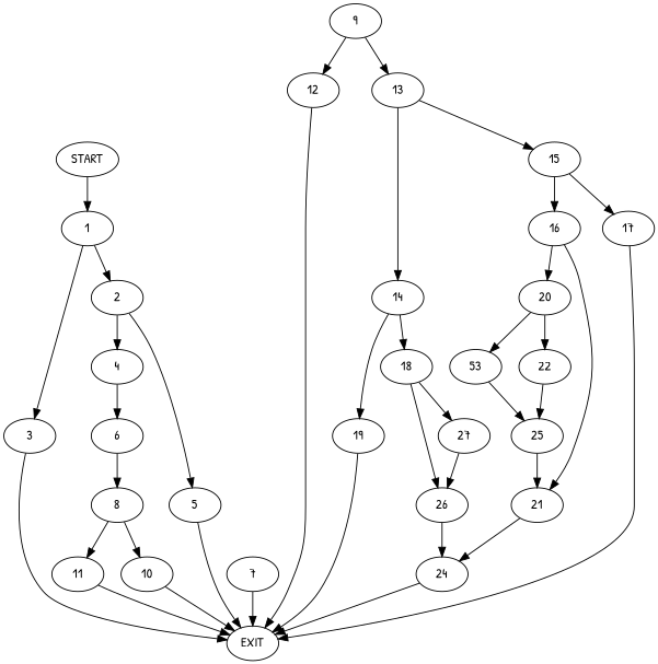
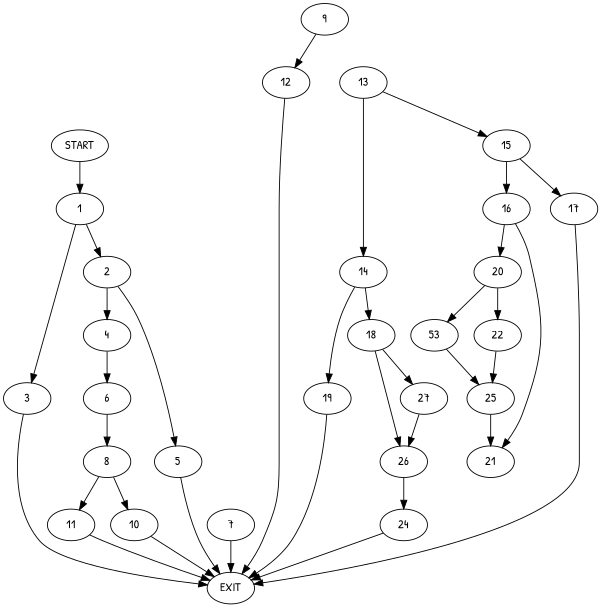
  digraph {
    fontname="Patrick Hand"
    node [fontname="Patrick Hand"]
    edge [fontname="Patrick Hand"]
    n1 [label=START]
    1
    2
    3
    n5 [label=EXIT]
    4
    5
    6
    8
    7
    10
    11
    9
    12
    13
    14
    15
    18
    19
    16
    17
    26
    27
    20
    21
    22
    n27 [label=53]
    24
    25
    n1 -> 1
    1 -> 2
    1 -> 3
    2 -> 4
    2 -> 5
    3 -> n5
    4 -> 6
    5 -> n5
    6 -> 8
    8 -> 10
    8 -> 11
    7 -> n5
    10 -> n5
    11 -> n5
    9 -> 12
-   9 -> 13
    12 -> n5
    13 -> 14
    13 -> 15
    14 -> 18
    14 -> 19
    15 -> 16
    15 -> 17
    18 -> 26
    18 -> 27
    19 -> n5
    16 -> 20
    16 -> 21
    17 -> n5
    26 -> 24
    27 -> 26
    20 -> 22
    20 -> n27
-   21 -> 24
    22 -> 25
    n27 -> 25
    24 -> n5
    25 -> 21
  }
